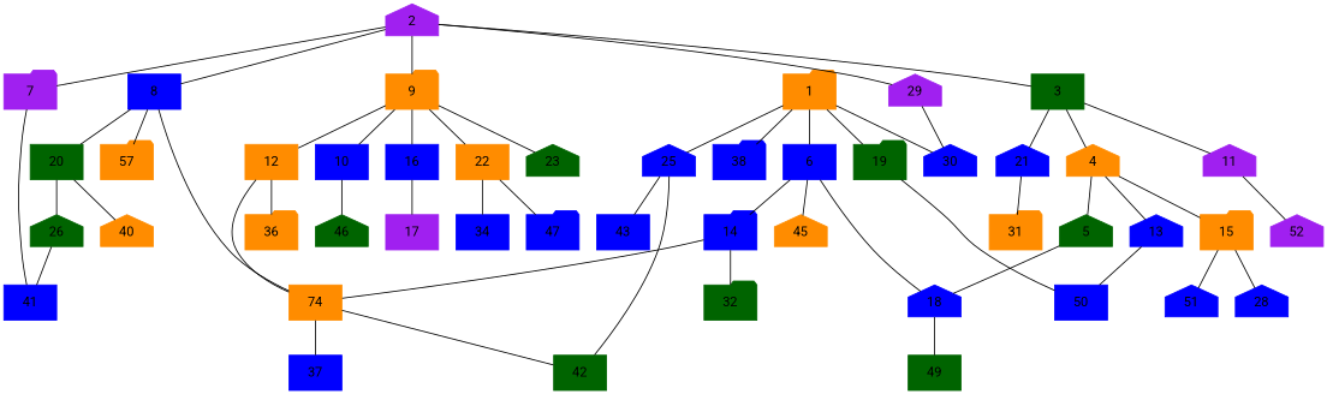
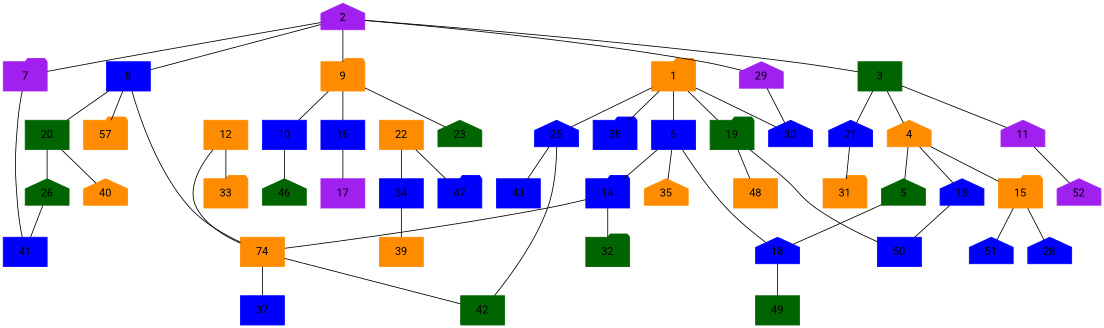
  graph {
    fontname=Roboto
    node [color=blue fontname=Roboto shape=box style=filled]
    edge [fontname=Roboto]
    1 [color=darkorange shape=folder]
    6
    19 [color=darkgreen shape=folder]
    25 [shape=house]
    30 [shape=house]
    38 [shape=folder]
    2 [color=purple shape=house]
    3 [color=darkgreen]
    7 [color=purple shape=folder]
    8
    9 [color=darkorange shape=folder]
    29 [color=purple shape=house]
    18 [shape=house]
    14 [shape=folder]
-   45 [color=darkorange shape=house]
+   45 [color=darkorange shape=house label=35]
    50
+   48 [color=darkorange]
    42 [color=darkgreen]
    43
    4 [color=darkorange shape=house]
    11 [color=purple shape=house]
    21 [shape=house]
    41
    20 [color=darkgreen]
    n25 [color=darkorange label=74]
    n26 [color=darkorange label=57 shape=folder]
    10
    12 [color=darkorange]
    16
    22 [color=darkorange]
    23 [color=darkgreen shape=house]
    5 [color=darkgreen shape=house]
    13 [shape=house]
    15 [color=darkorange shape=folder]
    52 [color=purple shape=house]
    31 [color=darkorange shape=folder]
    28 [shape=house]
    51 [shape=house]
    49 [color=darkgreen]
    32 [color=darkgreen shape=folder]
    26 [color=darkgreen shape=house]
    40 [color=darkorange shape=house]
    37
    46 [color=darkgreen shape=house]
-   36 [color=darkorange shape=folder]
+   36 [color=darkorange shape=folder label=33]
    17 [color=purple]
    34
    47 [shape=folder]
+   39 [color=darkorange]
    1 -- 6
    1 -- 19
    1 -- 25
    1 -- 30
    1 -- 38
    6 -- 18
    6 -- 14
    6 -- 45
    19 -- 50
+   19 -- 48
    25 -- 42
    25 -- 43
    2 -- 3
    2 -- 7
    2 -- 8
    2 -- 9
    2 -- 29
    3 -- 4
    3 -- 11
    3 -- 21
    7 -- 41
    8 -- 20
    8 -- n25
    8 -- n26
    9 -- 10
-   9 -- 12
    9 -- 16
-   9 -- 22
    9 -- 23
    29 -- 30
    18 -- 49
    14 -- n25
    14 -- 32
    4 -- 5
    4 -- 13
    4 -- 15
    11 -- 52
    21 -- 31
    20 -- 26
    20 -- 40
    n25 -- 42
    n25 -- 37
    10 -- 46
    12 -- n25
    12 -- 36
    16 -- 17
    22 -- 34
    22 -- 47
    5 -- 18
    13 -- 50
    15 -- 28
    15 -- 51
    26 -- 41
+   34 -- 39
  }
